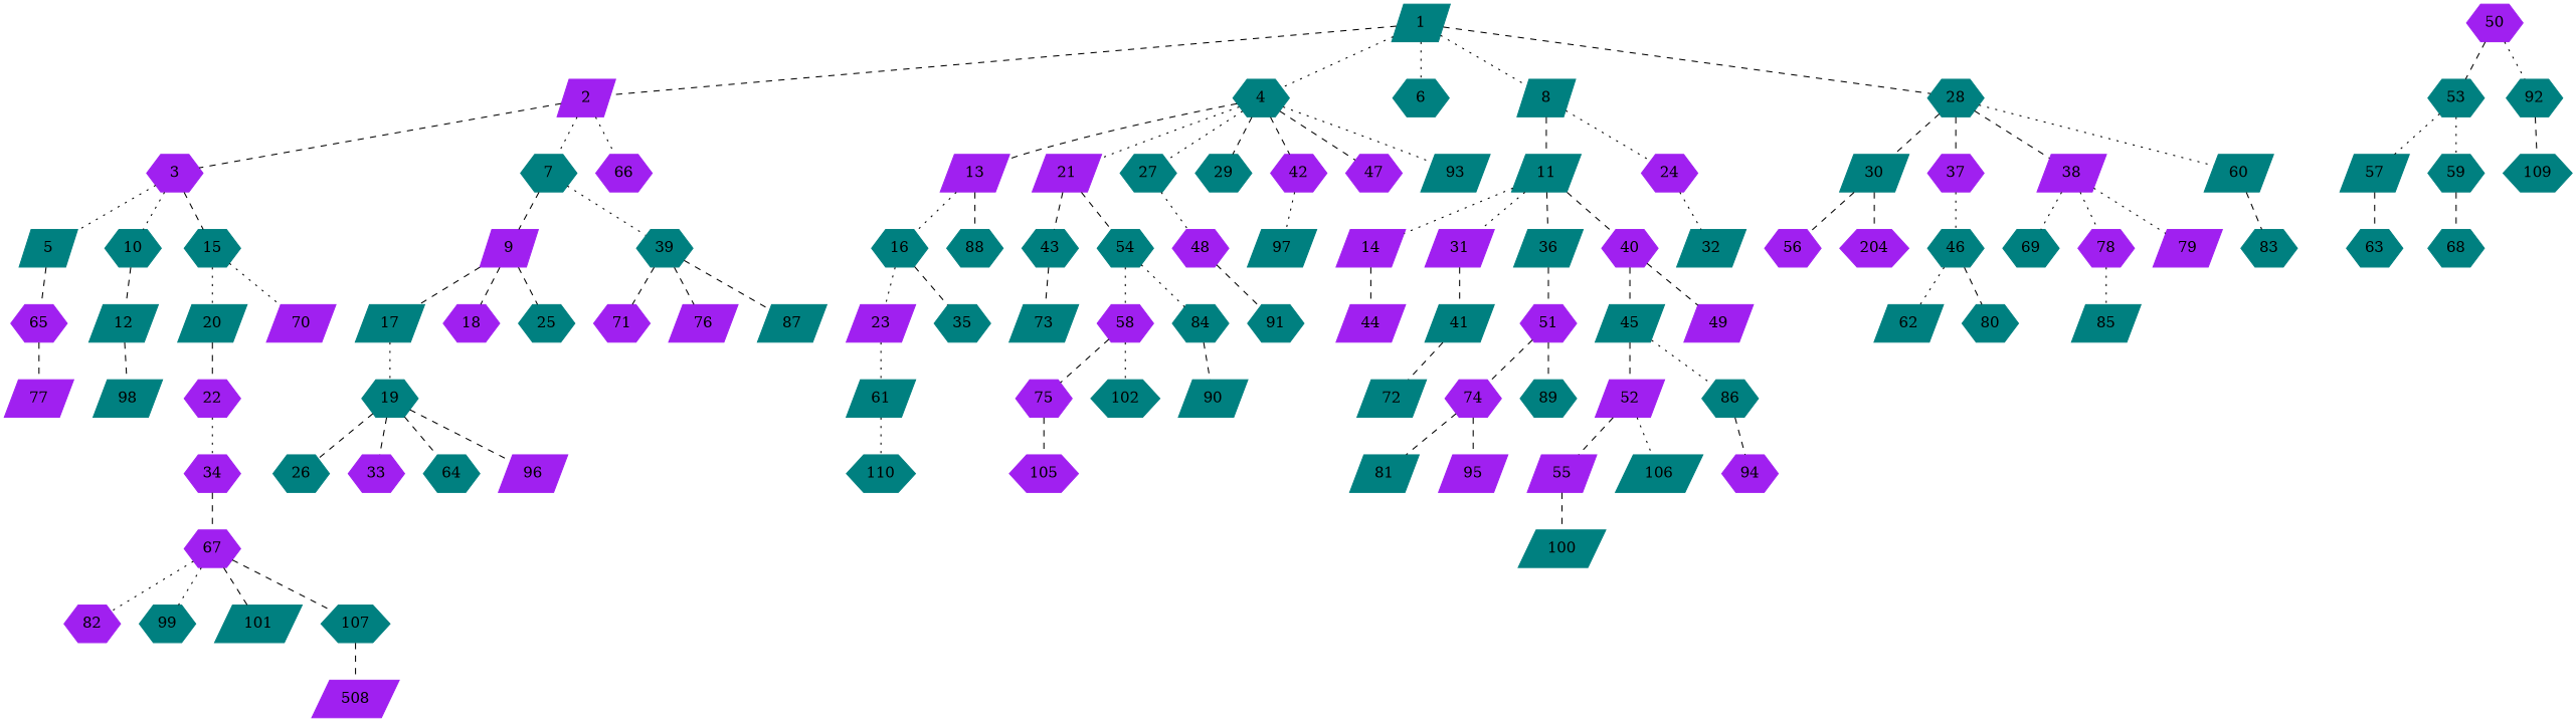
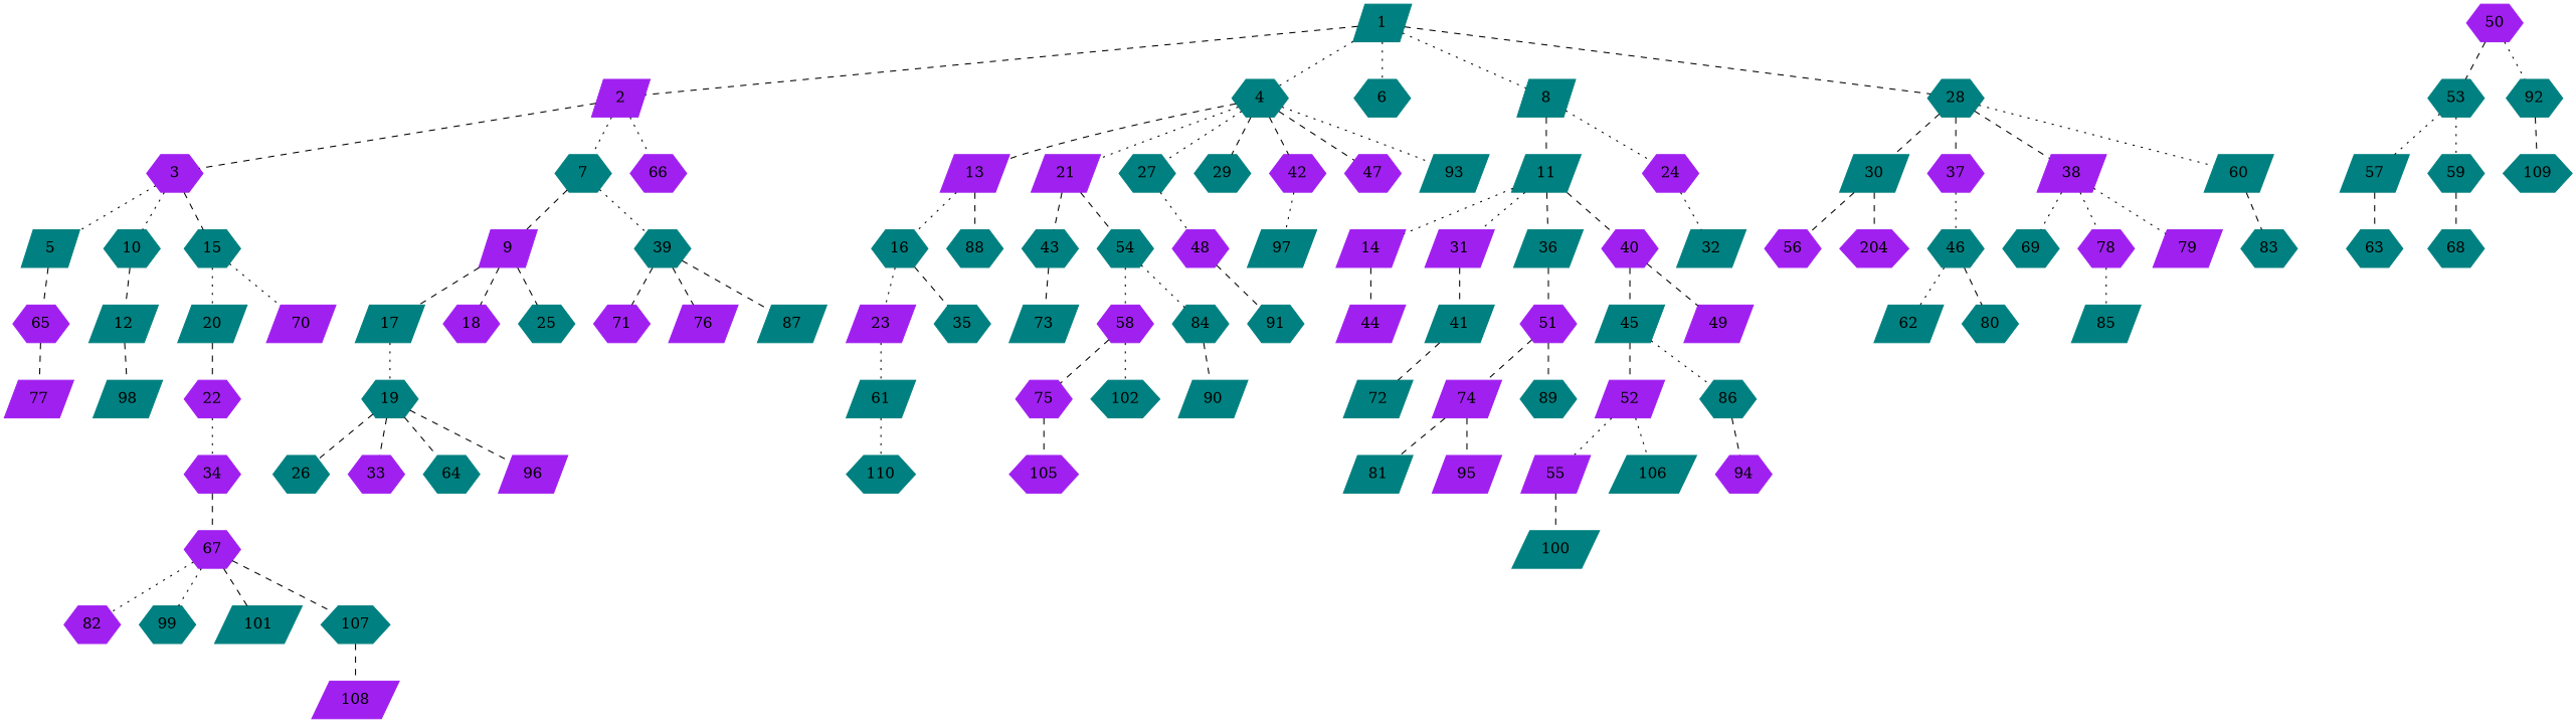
  graph {
    node [color=teal shape=hexagon style=filled]
    edge [style=dashed]
    1 [shape=parallelogram]
    2 [color=purple shape=parallelogram]
    4
    6
    8 [shape=parallelogram]
    28
    3 [color=purple]
    7
    66 [color=purple]
    13 [color=purple shape=parallelogram]
    21 [color=purple shape=parallelogram]
    27
    29
    42 [color=purple]
    47 [color=purple]
    93 [shape=parallelogram]
    11 [shape=parallelogram]
    24 [color=purple]
    30 [shape=parallelogram]
    37 [color=purple]
    38 [color=purple shape=parallelogram]
    60 [shape=parallelogram]
    5 [shape=parallelogram]
    10
    15
    9 [color=purple shape=parallelogram]
    39
    65 [color=purple]
    12 [shape=parallelogram]
    20 [shape=parallelogram]
    70 [color=purple shape=parallelogram]
    50 [color=purple]
    53
    92
    16
    88
    43
    54
    48 [color=purple]
    97 [shape=parallelogram]
    77 [color=purple shape=parallelogram]
    17 [shape=parallelogram]
    18 [color=purple]
    25
    71 [color=purple]
    76 [color=purple shape=parallelogram]
    87 [shape=parallelogram]
    14 [color=purple shape=parallelogram]
    31 [color=purple shape=parallelogram]
    36 [shape=parallelogram]
    40 [color=purple]
    32 [shape=parallelogram]
    19
    98 [shape=parallelogram]
    44 [color=purple shape=parallelogram]
    41 [shape=parallelogram]
    51 [color=purple]
    45 [shape=parallelogram]
    49 [color=purple shape=parallelogram]
    23 [color=purple shape=parallelogram]
    35
    22 [color=purple]
    61 [shape=parallelogram]
    26
    33 [color=purple]
    64
    96 [color=purple shape=parallelogram]
    34 [color=purple]
    73 [shape=parallelogram]
    58 [color=purple]
    84
    67 [color=purple]
    110
    91
    56 [color=purple]
    n76 [color=purple label=204]
    46
    69
    78 [color=purple]
    79 [color=purple shape=parallelogram]
    83
    72 [shape=parallelogram]
    82 [color=purple]
    99
    101 [shape=parallelogram]
    107
-   74 [color=purple]
+   74 [color=purple shape=parallelogram]
    89
    62 [shape=parallelogram]
    80
    85 [shape=parallelogram]
    52 [color=purple shape=parallelogram]
    86
    55 [color=purple shape=parallelogram]
    106 [shape=parallelogram]
    94 [color=purple]
    57 [shape=parallelogram]
    59
    109
    81 [shape=parallelogram]
    95 [color=purple shape=parallelogram]
    100 [shape=parallelogram]
    63
    68
    75 [color=purple]
    102
    90 [shape=parallelogram]
    105 [color=purple]
-   108 [color=purple shape=parallelogram label=508]
+   108 [color=purple shape=parallelogram]
    1 -- 2
    1 -- 4 [style=dotted]
    1 -- 6 [style=dotted]
    1 -- 8 [style=dotted]
    1 -- 28
    2 -- 3
    2 -- 7 [style=dotted]
    2 -- 66 [style=dotted]
    4 -- 13
    4 -- 21 [style=dotted]
    4 -- 27 [style=dotted]
    4 -- 29
    4 -- 42
    4 -- 47
    4 -- 93 [style=dotted]
    8 -- 11
    8 -- 24 [style=dotted]
    28 -- 30
    28 -- 37
    28 -- 38
    28 -- 60 [style=dotted]
    3 -- 5 [style=dotted]
    3 -- 10 [style=dotted]
    3 -- 15
    7 -- 9
    7 -- 39 [style=dotted]
    13 -- 16 [style=dotted]
    13 -- 88
    21 -- 43
    21 -- 54
    27 -- 48 [style=dotted]
    42 -- 97 [style=dotted]
    11 -- 14 [style=dotted]
    11 -- 31 [style=dotted]
    11 -- 36
    11 -- 40
    24 -- 32 [style=dotted]
    30 -- 56
    30 -- n76
    37 -- 46 [style=dotted]
    38 -- 69 [style=dotted]
    38 -- 78 [style=dotted]
    38 -- 79 [style=dotted]
    60 -- 83
    5 -- 65
    10 -- 12
    15 -- 20 [style=dotted]
    15 -- 70 [style=dotted]
    9 -- 17
    9 -- 18
    9 -- 25
    39 -- 71
    39 -- 76
    39 -- 87
    65 -- 77
    12 -- 98
    20 -- 22
    50 -- 53
    50 -- 92 [style=dotted]
    53 -- 57 [style=dotted]
    53 -- 59 [style=dotted]
    92 -- 109
    16 -- 23 [style=dotted]
    16 -- 35
    43 -- 73
    54 -- 58 [style=dotted]
    54 -- 84 [style=dotted]
    48 -- 91
    17 -- 19 [style=dotted]
    14 -- 44
    31 -- 41
    36 -- 51
    40 -- 45
    40 -- 49
    19 -- 26
    19 -- 33
    19 -- 64
    19 -- 96
    41 -- 72
    51 -- 74
    51 -- 89
    45 -- 52
    45 -- 86 [style=dotted]
    23 -- 61 [style=dotted]
    22 -- 34 [style=dotted]
    61 -- 110 [style=dotted]
    34 -- 67
    58 -- 75
    58 -- 102 [style=dotted]
    84 -- 90
    67 -- 82 [style=dotted]
    67 -- 99 [style=dotted]
    67 -- 101
    67 -- 107
    46 -- 62 [style=dotted]
    46 -- 80
    78 -- 85 [style=dotted]
    107 -- 108
    74 -- 81
    74 -- 95
-   52 -- 55
+   52 -- 55 [style=dotted]
    52 -- 106 [style=dotted]
    86 -- 94
    55 -- 100
    57 -- 63
    59 -- 68
    75 -- 105
  }
